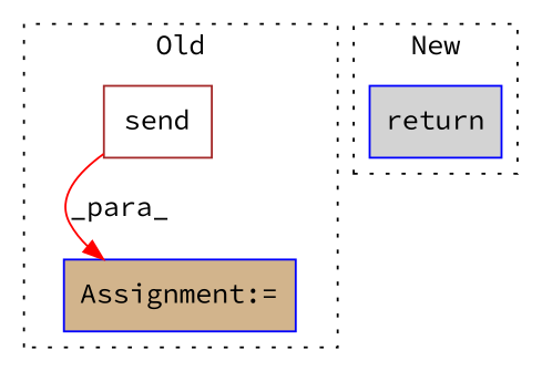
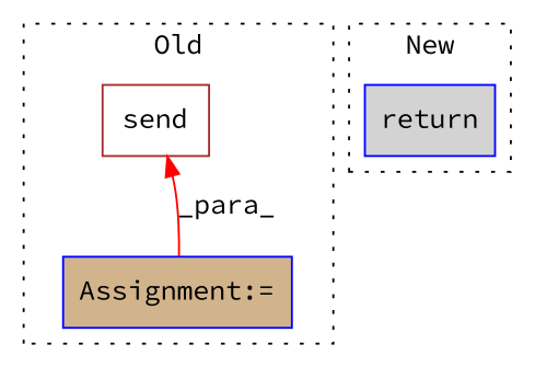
  digraph {
    fontname="Source Code Pro"
    node [shape=box style=filled color=blue fontname="Source Code Pro"]
    n1 [a=32 l="5,1" label=send s="2877,2889" fillcolor=white color=brown]
    n2 [a=7 l=1 label="Assignment:=" s=2743 fillcolor=tan]
    n3 [a=41 l=7 label=return s=1098 fillcolor=lightgrey]
    subgraph cluster_1 {
      label=Old
      style=dotted
      n1
      n2
    }
    subgraph cluster_2 {
      label=New
      style=dotted
      n3
    }
-   n1 -> n2 [label=_para_ color=red fontname="Source Code Pro"]
+   n2 -> n1 [label=_para_ color=red fontname="Source Code Pro"]
  }
